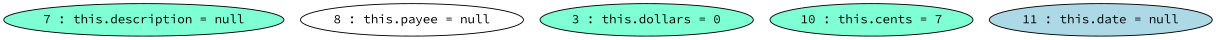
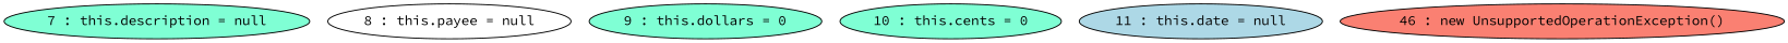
  digraph {
    fontname="Source Code Pro"
    node [style=filled fillcolor=aquamarine fontname="Source Code Pro"]
    "7 : this.description = null"
    "8 : this.payee = null" [fillcolor=white]
-   "9 : this.dollars = 0" [label="3 : this.dollars = 0"]
-   "10 : this.cents = 0" [label="10 : this.cents = 7"]
+   "9 : this.dollars = 0"
+   "10 : this.cents = 0"
    "11 : this.date = null" [fillcolor=lightblue]
+   "46 : new UnsupportedOperationException()" [fillcolor=salmon]
  }
